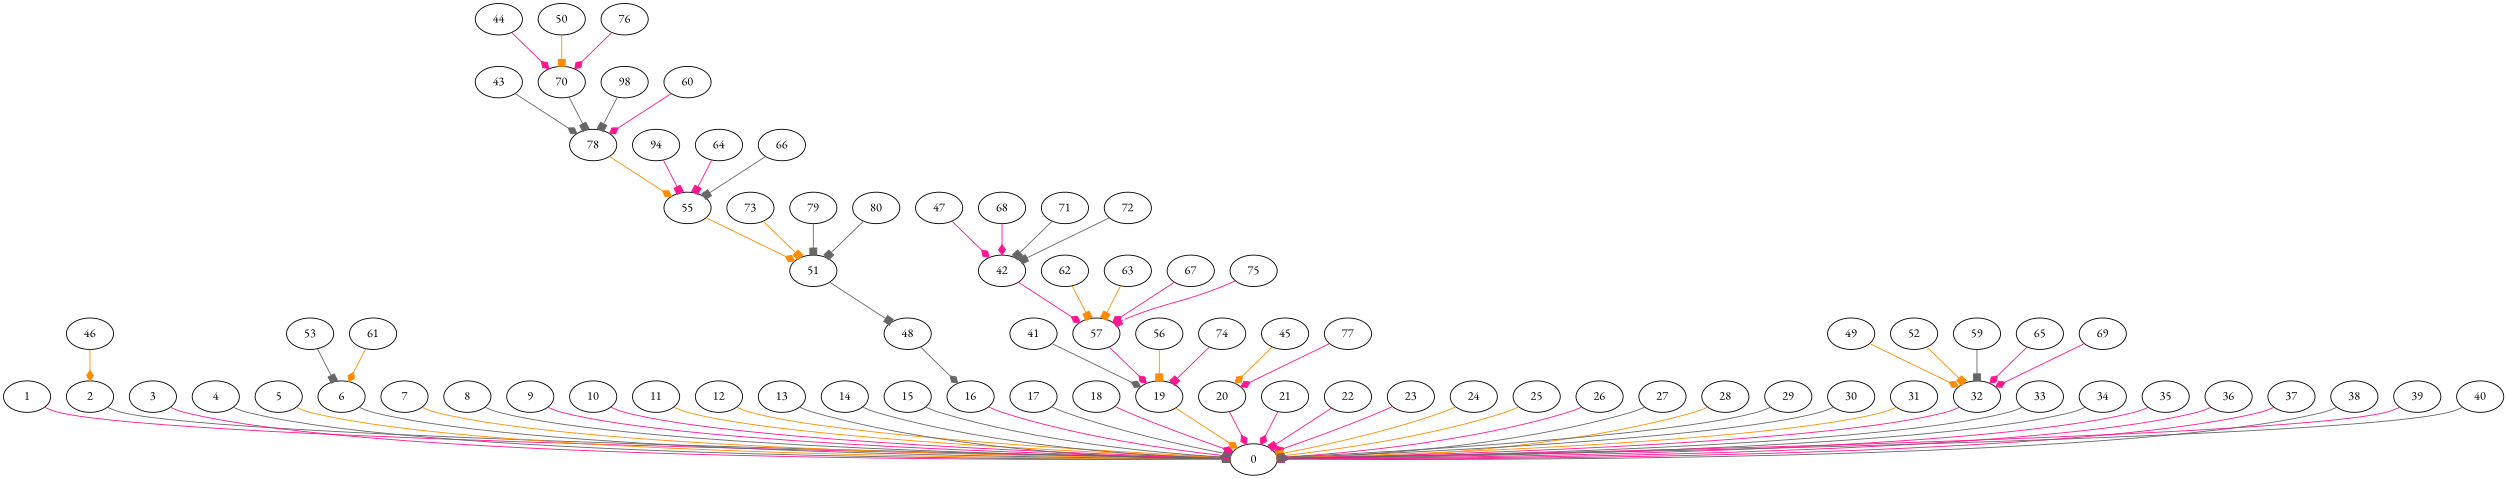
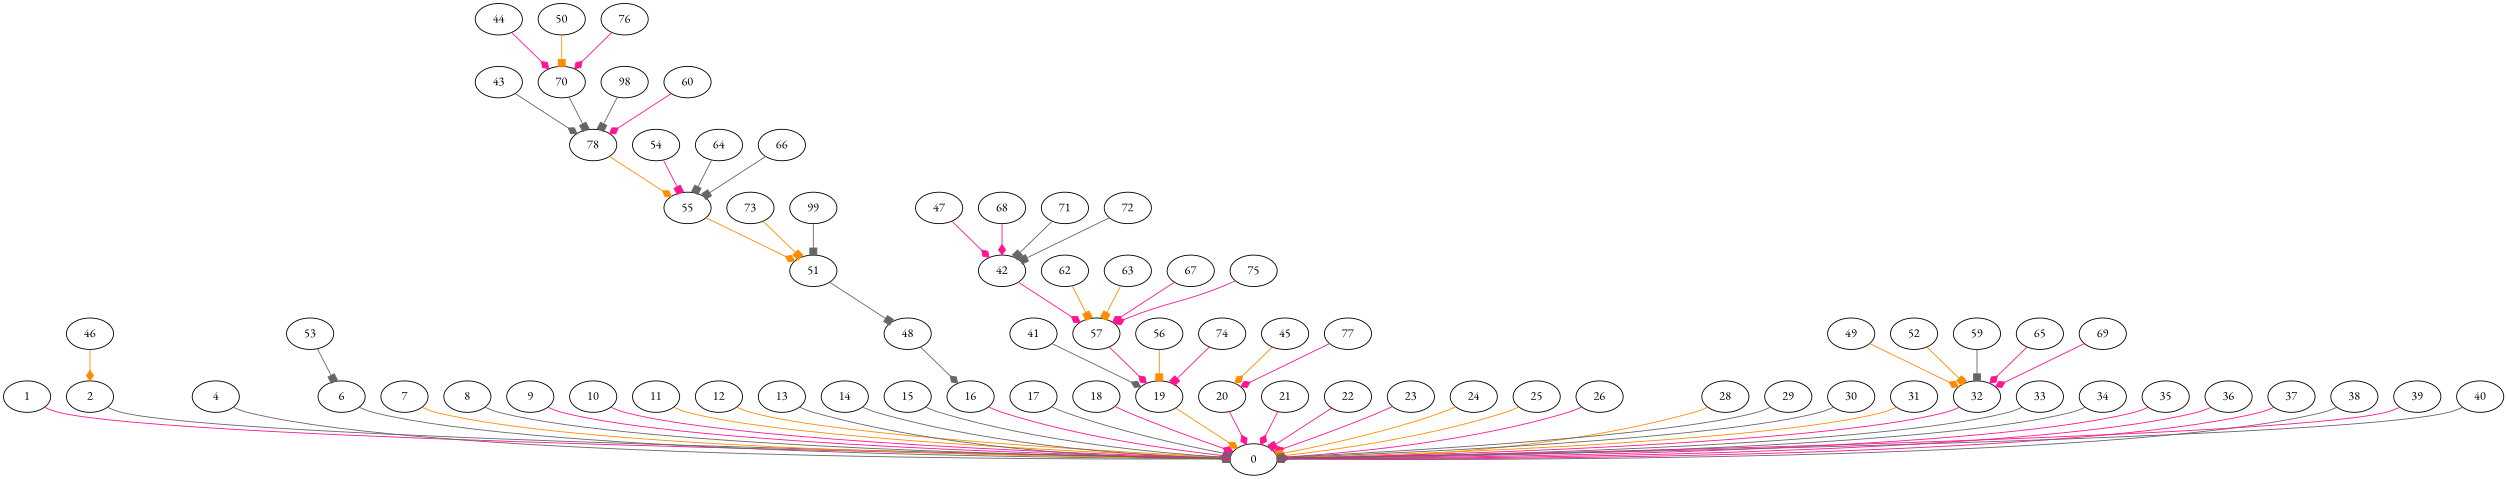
  digraph {
    fontname="EB Garamond"
    node [fontname="EB Garamond"]
    edge [arrowhead=diamond color=deeppink fontname="EB Garamond"]
    1
    0
    2
-   3
    4
-   5
    6
    7
    8
    9
    10
    11
    12
    13
    14
    15
    16
    17
    18
    19
    20
    21
    22
    23
    24
    25
    26
-   27
    28
    29
    30
    31
    32
    33
    34
    35
    36
    37
    38
    39
    40
    41
    42
    57
    43
    78
    55
    44
    70
    45
    46
    47
    48
    49
    50
    51
    52
    53
-   54 [label=94]
+   54
    56
    n61 [label=98]
    59
    60
-   61
    62
    63
    64
    65
    66
    67
    68
    69
    71
    72
    73
    74
    75
    76
    77
-   79
-   80
+   79 [label=99]
    1 -> 0
    2 -> 0 [color=gray40]
-   3 -> 0 [arrowhead=box]
    4 -> 0 [arrowhead=box color=gray40]
-   5 -> 0 [color=darkorange]
    6 -> 0 [arrowhead=box color=gray40]
    7 -> 0 [color=darkorange]
    8 -> 0 [arrowhead=box color=gray40]
    9 -> 0
    10 -> 0 [arrowhead=box]
    11 -> 0 [color=darkorange]
    12 -> 0 [arrowhead=box color=darkorange]
    13 -> 0 [arrowhead=box color=gray40]
    14 -> 0 [arrowhead=box color=gray40]
    15 -> 0 [color=gray40]
    16 -> 0 [arrowhead=box]
    17 -> 0 [arrowhead=box color=gray40]
    18 -> 0
    19 -> 0 [color=darkorange]
    20 -> 0
    21 -> 0
    22 -> 0 [arrowhead=box]
    23 -> 0
    24 -> 0 [arrowhead=box color=darkorange]
    25 -> 0 [arrowhead=box color=darkorange]
    26 -> 0 [arrowhead=box]
-   27 -> 0 [color=gray40]
    28 -> 0 [arrowhead=box color=darkorange]
    29 -> 0 [color=gray40]
    30 -> 0 [color=gray40]
    31 -> 0 [arrowhead=box color=darkorange]
    32 -> 0
    33 -> 0 [color=gray40]
    34 -> 0 [color=gray40]
    35 -> 0
    36 -> 0
    37 -> 0 [arrowhead=box]
    38 -> 0 [color=gray40]
    39 -> 0
    40 -> 0 [arrowhead=box color=gray40]
    41 -> 19 [color=gray40]
    42 -> 57
    57 -> 19
    43 -> 78 [color=gray40]
    78 -> 55 [color=darkorange]
    55 -> 51 [color=darkorange]
    44 -> 70
    70 -> 78 [arrowhead=box color=gray40]
    45 -> 20 [color=darkorange]
    46 -> 2 [color=darkorange]
    47 -> 42
    48 -> 16 [color=gray40]
    49 -> 32 [color=darkorange]
    50 -> 70 [arrowhead=box color=darkorange]
    51 -> 48 [arrowhead=box color=gray40]
    52 -> 32 [arrowhead=box color=darkorange]
    53 -> 6 [arrowhead=box color=gray40]
    54 -> 55 [arrowhead=box]
    56 -> 19 [arrowhead=box color=darkorange]
    n61 -> 78 [arrowhead=box color=gray40]
    59 -> 32 [arrowhead=box color=gray40]
    60 -> 78
-   61 -> 6 [color=darkorange]
    62 -> 57 [arrowhead=box color=darkorange]
    63 -> 57 [arrowhead=box color=darkorange]
-   64 -> 55 [arrowhead=box]
+   64 -> 55 [arrowhead=box color=gray40]
    65 -> 32
    66 -> 55 [arrowhead=box color=gray40]
    67 -> 57
    68 -> 42
    69 -> 32
    71 -> 42 [arrowhead=box color=gray40]
    72 -> 42 [arrowhead=box color=gray40]
    73 -> 51 [arrowhead=box color=darkorange]
    74 -> 19 [arrowhead=box]
-   75 -> 57 [arrowhead=box]
+   75 -> 57
    76 -> 70
    77 -> 20
    79 -> 51 [arrowhead=box color=gray40]
-   80 -> 51 [arrowhead=box color=gray40]
  }
